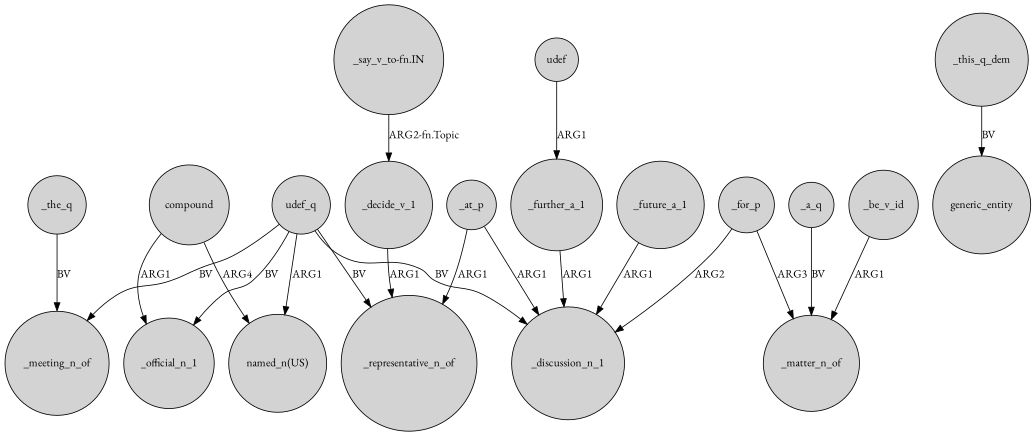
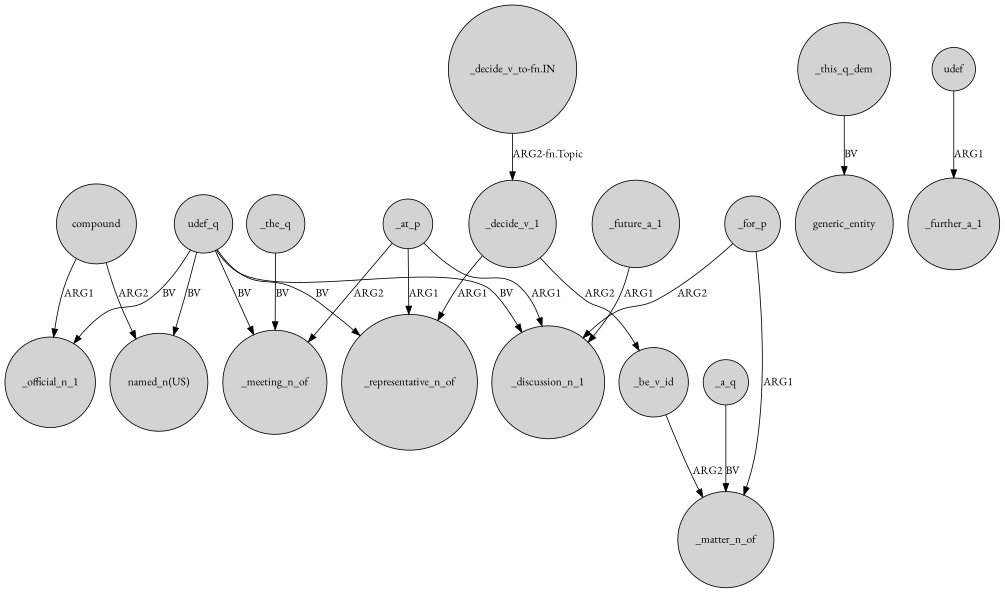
  digraph {
    fontname="EB Garamond"
    node [fontname="EB Garamond" shape=circle style=filled]
    edge [fontname="EB Garamond"]
    udef_q
    "named_n(US)"
    _discussion_n_1
    _meeting_n_of
    _official_n_1
    _representative_n_of
    _the_q
-   "_say_v_to-fn.IN"
+   "_say_v_to-fn.IN" [label="_decide_v_to-fn.IN"]
    _decide_v_1
    _be_v_id
    _matter_n_of
    _at_p
    compound
    _for_p
    _this_q_dem
    generic_entity
    n17 [label=udef]
    _further_a_1
    _future_a_1
    _a_q
-   udef_q -> "named_n(US)" [label=ARG1]
+   udef_q -> "named_n(US)" [label=BV]
    udef_q -> _discussion_n_1 [label=BV]
    udef_q -> _meeting_n_of [label=BV]
    udef_q -> _official_n_1 [label=BV]
    udef_q -> _representative_n_of [label=BV]
    _the_q -> _meeting_n_of [label=BV]
    "_say_v_to-fn.IN" -> _decide_v_1 [label="ARG2-fn.Topic"]
    _decide_v_1 -> _representative_n_of [label=ARG1]
-   _be_v_id -> _matter_n_of [label=ARG1]
+   _decide_v_1 -> _be_v_id [label=ARG2]
+   _be_v_id -> _matter_n_of [label=ARG2]
    _at_p -> _discussion_n_1 [label=ARG1]
+   _at_p -> _meeting_n_of [label=ARG2]
    _at_p -> _representative_n_of [label=ARG1]
-   compound -> "named_n(US)" [label=ARG4]
+   compound -> "named_n(US)" [label=ARG2]
    compound -> _official_n_1 [label=ARG1]
    _for_p -> _discussion_n_1 [label=ARG2]
-   _for_p -> _matter_n_of [label=ARG3]
+   _for_p -> _matter_n_of [label=ARG1]
    _this_q_dem -> generic_entity [label=BV]
    n17 -> _further_a_1 [label=ARG1]
-   _further_a_1 -> _discussion_n_1 [label=ARG1]
    _future_a_1 -> _discussion_n_1 [label=ARG1]
    _a_q -> _matter_n_of [label=BV]
  }
